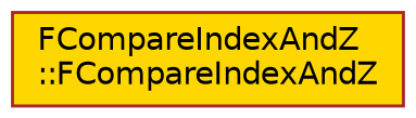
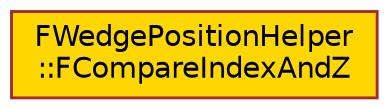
  digraph {
    rankdir=LR
-   n1 [color=brown fillcolor=gold fontname=Helvetica fontsize=10 height=0.2 label="FCompareIndexAndZ\l::FCompareIndexAndZ" shape=box style=filled width=0.4]
+   n1 [color=brown fillcolor=gold fontname=Helvetica fontsize=10 height=0.2 label="FWedgePositionHelper\l::FCompareIndexAndZ" shape=box style=filled width=0.4]
  }
